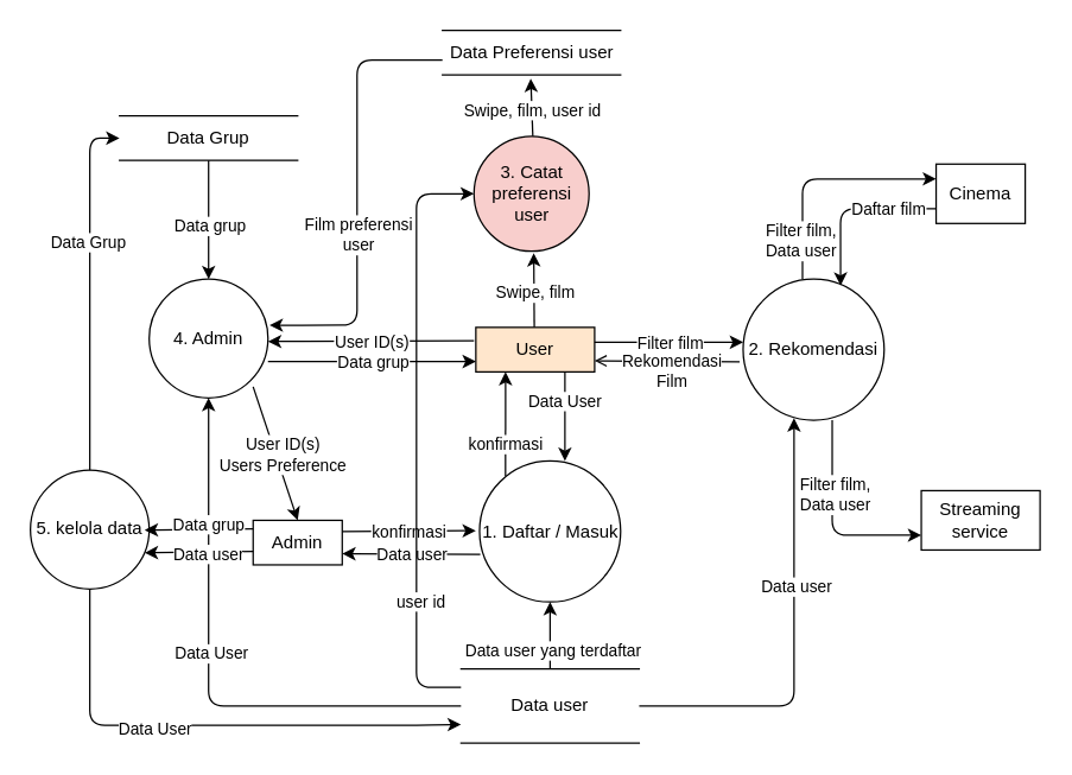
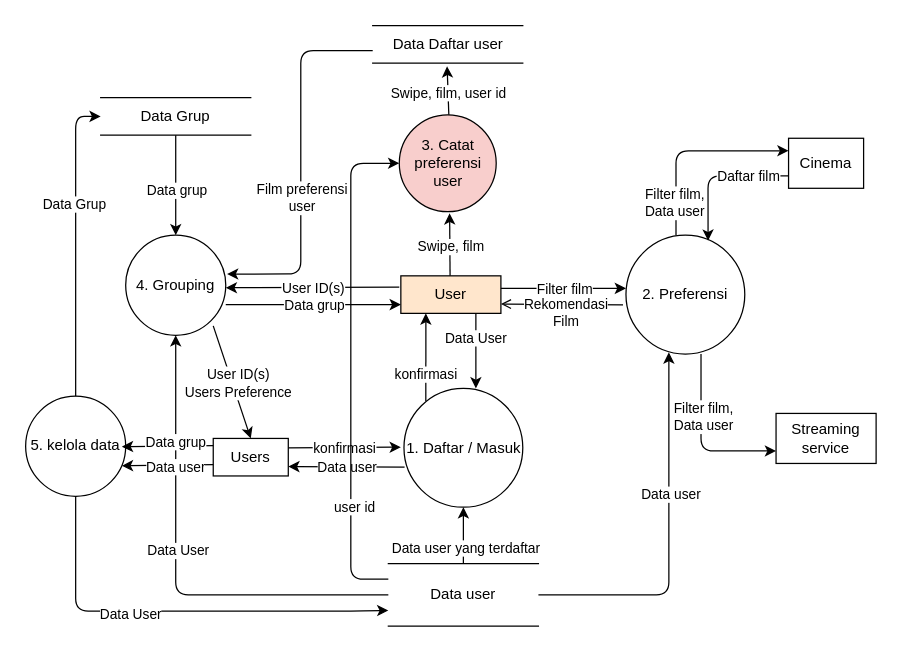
  <mxCell id="0" />
  <mxCell id="1" parent="0" />
  <mxCell id="2" value="User" style="rounded=0;whiteSpace=wrap;html=1;fillColor=#ffe6cc;" parent="1" vertex="1"><mxGeometry x="320" y="220" width="80" height="30" as="geometry" /></mxCell>
  <mxCell id="3" value="Cinema" style="rounded=0;whiteSpace=wrap;html=1;" parent="1" vertex="1"><mxGeometry x="630" y="110" width="60" height="40" as="geometry" /></mxCell>
  <mxCell id="4" value="Streaming service" style="rounded=0;whiteSpace=wrap;html=1;" parent="1" vertex="1"><mxGeometry x="620" y="330" width="80" height="40" as="geometry" /></mxCell>
- <mxCell id="5" value="2. Rekomendasi" style="ellipse;whiteSpace=wrap;html=1;aspect=fixed;" parent="1" vertex="1"><mxGeometry x="500" y="187.5" width="95" height="95" as="geometry" /></mxCell>
+ <mxCell id="5" value="2. Preferensi" style="ellipse;whiteSpace=wrap;html=1;aspect=fixed;" parent="1" vertex="1"><mxGeometry x="500" y="187.5" width="95" height="95" as="geometry" /></mxCell>
  <mxCell id="6" value="1. Daftar / Masuk" style="ellipse;whiteSpace=wrap;html=1;aspect=fixed;" parent="1" vertex="1"><mxGeometry x="322.5" y="310" width="95" height="95" as="geometry" /></mxCell>
  <mxCell id="7" value="" style="endArrow=classic;html=1;" parent="1" edge="1"><mxGeometry relative="1" as="geometry"><mxPoint x="400" y="230" as="sourcePoint" /><mxPoint x="500" y="230" as="targetPoint" /></mxGeometry></mxCell>
  <mxCell id="8" value="Filter film" style="edgeLabel;resizable=0;html=1;align=center;verticalAlign=middle;" parent="7" connectable="0" vertex="1"><mxGeometry relative="1" as="geometry" /></mxCell>
  <mxCell id="9" value="" style="endArrow=classic;html=1;entryX=0.605;entryY=0;entryDx=0;entryDy=0;exitX=0.75;exitY=1;exitDx=0;exitDy=0;entryPerimeter=0;" parent="1" source="2" target="6" edge="1"><mxGeometry relative="1" as="geometry"><mxPoint x="360" y="250" as="sourcePoint" /><mxPoint x="460" y="250" as="targetPoint" /></mxGeometry></mxCell>
  <mxCell id="10" value="Data User" style="edgeLabel;resizable=0;html=1;align=center;verticalAlign=middle;" parent="9" connectable="0" vertex="1"><mxGeometry relative="1" as="geometry"><mxPoint y="-10" as="offset" /></mxGeometry></mxCell>
  <mxCell id="11" value="Data user" style="shape=partialRectangle;whiteSpace=wrap;html=1;left=0;right=0;fillColor=none;" parent="1" vertex="1"><mxGeometry x="310" y="450" width="120" height="50" as="geometry" /></mxCell>
- <mxCell id="12" value="Admin" style="rounded=0;whiteSpace=wrap;html=1;" parent="1" vertex="1"><mxGeometry x="170" y="350" width="60" height="30" as="geometry" /></mxCell>
+ <mxCell id="12" value="Users" style="rounded=0;whiteSpace=wrap;html=1;" parent="1" vertex="1"><mxGeometry x="170" y="350" width="60" height="30" as="geometry" /></mxCell>
  <mxCell id="13" value="" style="endArrow=classic;html=1;exitX=1;exitY=0.25;exitDx=0;exitDy=0;" parent="1" source="12" edge="1"><mxGeometry relative="1" as="geometry"><mxPoint x="250" y="357.08" as="sourcePoint" /><mxPoint x="320" y="357" as="targetPoint" /></mxGeometry></mxCell>
  <mxCell id="14" value="konfirmasi" style="edgeLabel;resizable=0;html=1;align=center;verticalAlign=middle;fillColor=#FFFFFF;" parent="13" connectable="0" vertex="1"><mxGeometry relative="1" as="geometry" /></mxCell>
  <mxCell id="15" value="" style="endArrow=classic;html=1;entryX=1;entryY=0.75;entryDx=0;entryDy=0;" parent="1" target="12" edge="1"><mxGeometry relative="1" as="geometry"><mxPoint x="323" y="373" as="sourcePoint" /><mxPoint x="422.5" y="370" as="targetPoint" /></mxGeometry></mxCell>
  <mxCell id="16" value="Data user" style="edgeLabel;resizable=0;html=1;align=center;verticalAlign=middle;" parent="15" connectable="0" vertex="1"><mxGeometry relative="1" as="geometry" /></mxCell>
  <mxCell id="17" value="" style="endArrow=classic;html=1;exitX=0.184;exitY=0.105;exitDx=0;exitDy=0;exitPerimeter=0;entryX=0.25;entryY=1;entryDx=0;entryDy=0;" parent="1" source="6" target="2" edge="1"><mxGeometry relative="1" as="geometry"><mxPoint x="348" y="311" as="sourcePoint" /><mxPoint x="340" y="255" as="targetPoint" /></mxGeometry></mxCell>
  <mxCell id="18" value="konfirmasi" style="edgeLabel;resizable=0;html=1;align=center;verticalAlign=middle;" parent="17" connectable="0" vertex="1"><mxGeometry relative="1" as="geometry"><mxPoint y="14" as="offset" /></mxGeometry></mxCell>
- <mxCell id="19" value="4. Admin" style="ellipse;whiteSpace=wrap;html=1;aspect=fixed;" parent="1" vertex="1"><mxGeometry x="100" y="187.5" width="80" height="80" as="geometry" /></mxCell>
+ <mxCell id="19" value="4. Grouping" style="ellipse;whiteSpace=wrap;html=1;aspect=fixed;" parent="1" vertex="1"><mxGeometry x="100" y="187.5" width="80" height="80" as="geometry" /></mxCell>
  <mxCell id="20" value="" style="endArrow=open;html=1;entryX=1;entryY=0.75;entryDx=0;entryDy=0;exitX=-0.025;exitY=0.586;exitDx=0;exitDy=0;exitPerimeter=0;" parent="1" source="5" target="2" edge="1"><mxGeometry relative="1" as="geometry"><mxPoint x="500" y="250" as="sourcePoint" /><mxPoint x="600" y="250" as="targetPoint" /></mxGeometry></mxCell>
  <mxCell id="21" value="Rekomendasi&lt;br&gt;Film" style="edgeLabel;resizable=0;html=1;align=center;verticalAlign=middle;" parent="20" connectable="0" vertex="1"><mxGeometry relative="1" as="geometry"><mxPoint x="3" y="7" as="offset" /></mxGeometry></mxCell>
- <mxCell id="22" value="Data Preferensi user" style="shape=partialRectangle;whiteSpace=wrap;html=1;left=0;right=0;fillColor=none;" parent="1" vertex="1"><mxGeometry x="297.5" y="20" width="120" height="30" as="geometry" /></mxCell>
+ <mxCell id="22" value="Data Daftar user" style="shape=partialRectangle;whiteSpace=wrap;html=1;left=0;right=0;fillColor=none;" parent="1" vertex="1"><mxGeometry x="297.5" y="20" width="120" height="30" as="geometry" /></mxCell>
  <mxCell id="23" value="3. Catat preferensi user" style="ellipse;whiteSpace=wrap;html=1;aspect=fixed;fillColor=#f8cecc;" parent="1" vertex="1"><mxGeometry x="318.75" y="91.25" width="77.5" height="77.5" as="geometry" /></mxCell>
  <mxCell id="24" value="" style="endArrow=classic;html=1;exitX=0.188;exitY=0.061;exitDx=0;exitDy=0;exitPerimeter=0;" parent="1" edge="1"><mxGeometry relative="1" as="geometry"><mxPoint x="359.36" y="220.005" as="sourcePoint" /><mxPoint x="359" y="170" as="targetPoint" /></mxGeometry></mxCell>
  <mxCell id="25" value="Swipe, film" style="edgeLabel;resizable=0;html=1;align=center;verticalAlign=middle;" parent="24" connectable="0" vertex="1"><mxGeometry relative="1" as="geometry"><mxPoint y="1" as="offset" /></mxGeometry></mxCell>
  <mxCell id="26" value="" style="endArrow=classic;html=1;exitX=0.188;exitY=0.061;exitDx=0;exitDy=0;exitPerimeter=0;entryX=0.429;entryY=1.083;entryDx=0;entryDy=0;entryPerimeter=0;" parent="1" edge="1"><mxGeometry relative="1" as="geometry"><mxPoint x="358.36" y="91.255" as="sourcePoint" /><mxPoint x="356.98" y="52.49" as="targetPoint" /></mxGeometry></mxCell>
  <mxCell id="27" value="Swipe, film, user id" style="edgeLabel;resizable=0;html=1;align=center;verticalAlign=middle;" parent="26" connectable="0" vertex="1"><mxGeometry relative="1" as="geometry"><mxPoint y="1" as="offset" /></mxGeometry></mxCell>
  <mxCell id="28" value="" style="edgeStyle=elbowEdgeStyle;elbow=vertical;endArrow=classic;html=1;entryX=0;entryY=0.5;entryDx=0;entryDy=0;exitX=0;exitY=0.25;exitDx=0;exitDy=0;" parent="1" source="11" target="23" edge="1"><mxGeometry width="50" height="50" relative="1" as="geometry"><mxPoint x="297.5" y="480" as="sourcePoint" /><mxPoint x="347.5" y="430" as="targetPoint" /><Array as="points"><mxPoint x="280" y="310" /></Array></mxGeometry></mxCell>
  <mxCell id="29" value="user id" style="edgeLabel;html=1;align=center;verticalAlign=middle;resizable=0;points=[];" parent="28" vertex="1" connectable="0"><mxGeometry x="-0.561" y="-2" relative="1" as="geometry"><mxPoint as="offset" /></mxGeometry></mxCell>
  <mxCell id="30" value="" style="edgeStyle=elbowEdgeStyle;elbow=vertical;endArrow=classic;html=1;entryX=0.5;entryY=1;entryDx=0;entryDy=0;exitX=0;exitY=0.5;exitDx=0;exitDy=0;" parent="1" source="11" target="19" edge="1"><mxGeometry width="50" height="50" relative="1" as="geometry"><mxPoint x="320" y="495" as="sourcePoint" /><mxPoint x="328.75" y="140" as="targetPoint" /><Array as="points"><mxPoint x="230" y="475" /></Array></mxGeometry></mxCell>
  <mxCell id="31" value="Data User" style="edgeLabel;html=1;align=center;verticalAlign=middle;resizable=0;points=[];" parent="30" vertex="1" connectable="0"><mxGeometry x="0.312" y="-1" relative="1" as="geometry"><mxPoint y="42" as="offset" /></mxGeometry></mxCell>
  <mxCell id="32" value="" style="endArrow=classic;html=1;entryX=1;entryY=0.5;entryDx=0;entryDy=0;" parent="1" edge="1"><mxGeometry relative="1" as="geometry"><mxPoint x="318.75" y="229.08" as="sourcePoint" /><mxPoint x="180" y="229.5" as="targetPoint" /></mxGeometry></mxCell>
  <mxCell id="33" value="User ID(s)" style="edgeLabel;resizable=0;html=1;align=center;verticalAlign=middle;" parent="32" connectable="0" vertex="1"><mxGeometry relative="1" as="geometry" /></mxCell>
  <mxCell id="34" value="Data Grup" style="shape=partialRectangle;whiteSpace=wrap;html=1;left=0;right=0;fillColor=none;" parent="1" vertex="1"><mxGeometry x="80" y="77.5" width="120" height="30" as="geometry" /></mxCell>
  <mxCell id="35" value="" style="edgeStyle=segmentEdgeStyle;endArrow=classic;html=1;entryX=1.013;entryY=0.388;entryDx=0;entryDy=0;entryPerimeter=0;" parent="1" target="19" edge="1"><mxGeometry width="50" height="50" relative="1" as="geometry"><mxPoint x="297.5" y="40" as="sourcePoint" /><mxPoint x="347.5" y="-10" as="targetPoint" /><Array as="points"><mxPoint x="240" y="40" /><mxPoint x="240" y="219" /><mxPoint x="181" y="219" /></Array></mxGeometry></mxCell>
  <mxCell id="36" value="Film preferensi&lt;br&gt;user" style="edgeLabel;html=1;align=center;verticalAlign=middle;resizable=0;points=[];" parent="35" vertex="1" connectable="0"><mxGeometry x="0.185" relative="1" as="geometry"><mxPoint as="offset" /></mxGeometry></mxCell>
  <mxCell id="37" value="" style="endArrow=classic;html=1;entryX=0.5;entryY=0;entryDx=0;entryDy=0;" parent="1" target="12" edge="1"><mxGeometry width="50" height="50" relative="1" as="geometry"><mxPoint x="170" y="260" as="sourcePoint" /><mxPoint x="190" y="137.5" as="targetPoint" /></mxGeometry></mxCell>
  <mxCell id="38" value="User ID(s)&lt;br&gt;Users Preference" style="edgeLabel;html=1;align=center;verticalAlign=middle;resizable=0;points=[];" parent="37" vertex="1" connectable="0"><mxGeometry x="0.221" y="-1" relative="1" as="geometry"><mxPoint x="2" y="-10" as="offset" /></mxGeometry></mxCell>
  <mxCell id="39" value="" style="edgeStyle=segmentEdgeStyle;endArrow=classic;html=1;entryX=0.361;entryY=0.986;entryDx=0;entryDy=0;entryPerimeter=0;exitX=1;exitY=0.5;exitDx=0;exitDy=0;" parent="1" source="11" target="5" edge="1"><mxGeometry width="50" height="50" relative="1" as="geometry"><mxPoint x="430" y="480" as="sourcePoint" /><mxPoint x="480" y="430" as="targetPoint" /></mxGeometry></mxCell>
  <mxCell id="40" value="Data user" style="edgeLabel;html=1;align=center;verticalAlign=middle;resizable=0;points=[];" parent="39" vertex="1" connectable="0"><mxGeometry x="0.244" y="-1" relative="1" as="geometry"><mxPoint as="offset" /></mxGeometry></mxCell>
  <mxCell id="41" value="" style="edgeStyle=segmentEdgeStyle;endArrow=classic;html=1;" parent="1" edge="1"><mxGeometry width="50" height="50" relative="1" as="geometry"><mxPoint x="560" y="282.5" as="sourcePoint" /><mxPoint x="620" y="360" as="targetPoint" /><Array as="points"><mxPoint x="560" y="360" /></Array></mxGeometry></mxCell>
  <mxCell id="42" value="Filter film,&lt;br&gt;Data user" style="edgeLabel;html=1;align=center;verticalAlign=middle;resizable=0;points=[];" parent="41" vertex="1" connectable="0"><mxGeometry x="-0.721" y="1" relative="1" as="geometry"><mxPoint y="31" as="offset" /></mxGeometry></mxCell>
  <mxCell id="43" value="" style="edgeStyle=segmentEdgeStyle;endArrow=classic;html=1;" parent="1" edge="1"><mxGeometry width="50" height="50" relative="1" as="geometry"><mxPoint x="540" y="187.5" as="sourcePoint" /><mxPoint x="630" y="120" as="targetPoint" /><Array as="points"><mxPoint x="540" y="120" /><mxPoint x="630" y="120" /></Array></mxGeometry></mxCell>
  <mxCell id="44" value="Filter film,&lt;br&gt;Data user" style="edgeLabel;html=1;align=center;verticalAlign=middle;resizable=0;points=[];" parent="43" vertex="1" connectable="0"><mxGeometry x="-0.426" y="2" relative="1" as="geometry"><mxPoint y="19" as="offset" /></mxGeometry></mxCell>
  <mxCell id="45" value="" style="edgeStyle=segmentEdgeStyle;endArrow=classic;html=1;exitX=0;exitY=0.75;exitDx=0;exitDy=0;entryX=0.691;entryY=0.046;entryDx=0;entryDy=0;entryPerimeter=0;" parent="1" edge="1"><mxGeometry width="50" height="50" relative="1" as="geometry"><mxPoint x="630" y="140" as="sourcePoint" /><mxPoint x="565.645" y="191.87" as="targetPoint" /><Array as="points"><mxPoint x="566" y="140" /></Array></mxGeometry></mxCell>
  <mxCell id="46" value="Daftar film" style="edgeLabel;html=1;align=center;verticalAlign=middle;resizable=0;points=[];" parent="45" vertex="1" connectable="0"><mxGeometry x="-0.382" y="3" relative="1" as="geometry"><mxPoint x="3" y="-3" as="offset" /></mxGeometry></mxCell>
  <mxCell id="47" value="5. kelola data" style="ellipse;whiteSpace=wrap;html=1;aspect=fixed;" parent="1" vertex="1"><mxGeometry x="20" y="316.25" width="80" height="80" as="geometry" /></mxCell>
  <mxCell id="48" value="" style="endArrow=classic;html=1;entryX=0;entryY=1;entryDx=0;entryDy=0;" parent="1" edge="1"><mxGeometry relative="1" as="geometry"><mxPoint x="180" y="243" as="sourcePoint" /><mxPoint x="320" y="243" as="targetPoint" /></mxGeometry></mxCell>
  <mxCell id="49" value="Data grup" style="edgeLabel;resizable=0;html=1;align=center;verticalAlign=middle;" parent="48" connectable="0" vertex="1"><mxGeometry relative="1" as="geometry" /></mxCell>
  <mxCell id="50" value="" style="edgeStyle=segmentEdgeStyle;endArrow=classic;html=1;exitX=0.5;exitY=1;exitDx=0;exitDy=0;entryX=0;entryY=0.75;entryDx=0;entryDy=0;" parent="1" source="47" target="11" edge="1"><mxGeometry width="50" height="50" relative="1" as="geometry"><mxPoint x="310" y="490" as="sourcePoint" /><mxPoint x="280" y="510.667" as="targetPoint" /><Array as="points"><mxPoint y="488" x="60" /><mxPoint x="280" y="488" /></Array></mxGeometry></mxCell>
  <mxCell id="51" value="Data User" style="edgeLabel;html=1;align=center;verticalAlign=middle;resizable=0;points=[];" parent="50" vertex="1" connectable="0"><mxGeometry x="0.608" y="-2" relative="1" as="geometry"><mxPoint x="-140" as="offset" /></mxGeometry></mxCell>
  <mxCell id="52" value="" style="endArrow=classic;html=1;entryX=0.962;entryY=0.745;entryDx=0;entryDy=0;entryPerimeter=0;" parent="1" edge="1"><mxGeometry width="50" height="50" relative="1" as="geometry"><mxPoint x="170" y="371" as="sourcePoint" /><mxPoint x="96.96" y="371.85" as="targetPoint" /></mxGeometry></mxCell>
  <mxCell id="53" value="Data user" style="edgeLabel;html=1;align=center;verticalAlign=middle;resizable=0;points=[];" parent="52" vertex="1" connectable="0"><mxGeometry x="-0.589" y="1" relative="1" as="geometry"><mxPoint x="-16" as="offset" /></mxGeometry></mxCell>
  <mxCell id="54" value="" style="edgeStyle=segmentEdgeStyle;endArrow=classic;html=1;exitX=0.5;exitY=0;exitDx=0;exitDy=0;entryX=0;entryY=0.5;entryDx=0;entryDy=0;" parent="1" source="47" target="34" edge="1"><mxGeometry width="50" height="50" relative="1" as="geometry"><mxPoint x="80" y="91.25" as="sourcePoint" /><mxPoint x="50" y="30" as="targetPoint" /><Array as="points"><mxPoint y="93" x="60" /></Array></mxGeometry></mxCell>
  <mxCell id="55" value="Data Grup" style="edgeLabel;html=1;align=center;verticalAlign=middle;resizable=0;points=[];" parent="54" vertex="1" connectable="0"><mxGeometry x="0.264" y="2" relative="1" as="geometry"><mxPoint as="offset" /></mxGeometry></mxCell>
  <mxCell id="56" value="" style="endArrow=classic;html=1;exitX=0.5;exitY=1;exitDx=0;exitDy=0;entryX=0.5;entryY=0;entryDx=0;entryDy=0;" parent="1" source="34" target="19" edge="1"><mxGeometry width="50" height="50" relative="1" as="geometry"><mxPoint x="190" y="123.75" as="sourcePoint" /><mxPoint x="240" y="73.75" as="targetPoint" /></mxGeometry></mxCell>
  <mxCell id="57" value="Data grup" style="edgeLabel;html=1;align=center;verticalAlign=middle;resizable=0;points=[];" parent="56" vertex="1" connectable="0"><mxGeometry x="0.347" relative="1" as="geometry"><mxPoint y="-10" as="offset" /></mxGeometry></mxCell>
  <mxCell id="58" value="" style="endArrow=classic;html=1;exitX=0.5;exitY=0;exitDx=0;exitDy=0;entryX=0.5;entryY=1;entryDx=0;entryDy=0;" parent="1" source="11" target="6" edge="1"><mxGeometry width="50" height="50" relative="1" as="geometry"><mxPoint x="540" y="280" as="sourcePoint" /><mxPoint x="590" y="230" as="targetPoint" /></mxGeometry></mxCell>
  <mxCell id="59" value="Data user yang terdaftar" style="edgeLabel;html=1;align=center;verticalAlign=middle;resizable=0;points=[];" parent="58" vertex="1" connectable="0"><mxGeometry x="-0.44" y="-1" relative="1" as="geometry"><mxPoint as="offset" /></mxGeometry></mxCell>
  <mxCell id="60" value="" style="endArrow=classic;html=1;entryX=0.962;entryY=0.745;entryDx=0;entryDy=0;entryPerimeter=0;" parent="1" edge="1"><mxGeometry width="50" height="50" relative="1" as="geometry"><mxPoint x="170" y="355.75" as="sourcePoint" /><mxPoint x="96.96" y="356.6" as="targetPoint" /></mxGeometry></mxCell>
  <mxCell id="61" value="Data grup" style="edgeLabel;html=1;align=center;verticalAlign=middle;resizable=0;points=[];" parent="60" vertex="1" connectable="0"><mxGeometry x="-0.508" y="-3" relative="1" as="geometry"><mxPoint x="-12" as="offset" /></mxGeometry></mxCell>
